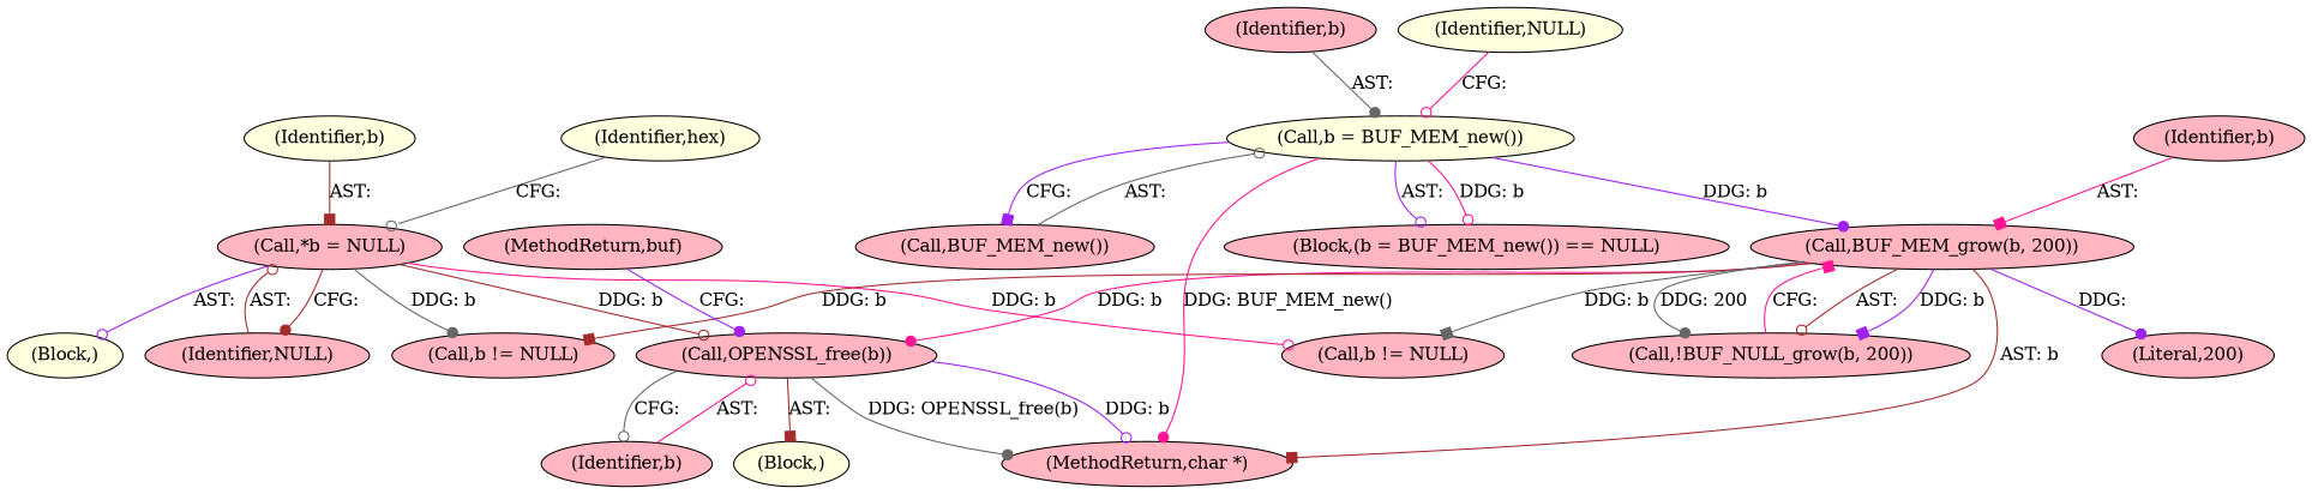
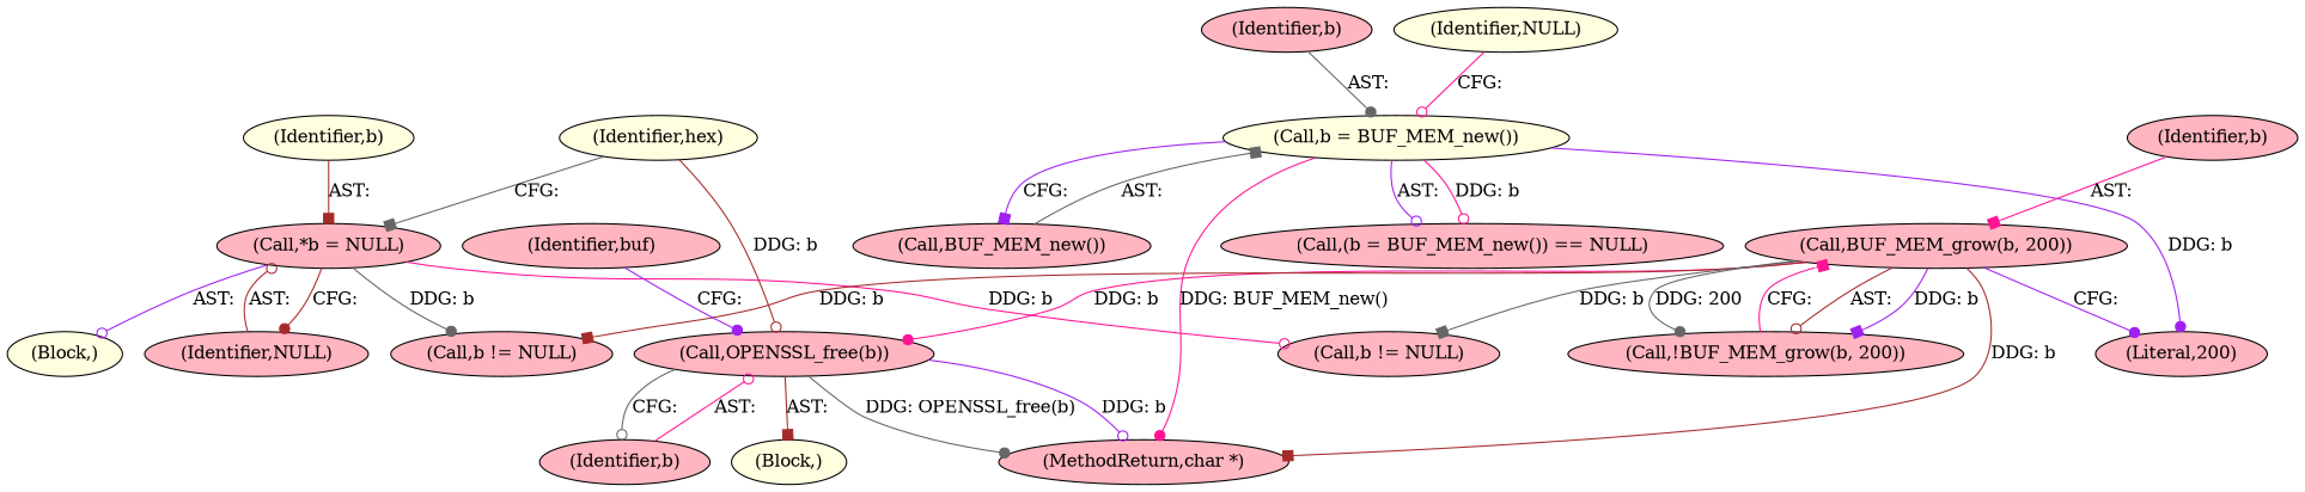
  digraph {
    node [fillcolor=lightpink style=filled]
    edge [arrowhead=odot color=brown]
    n1 [label="(Call,OPENSSL_free(b))"]
    n2 [fillcolor=lightyellow label="(Block,)"]
    n3 [label="(Identifier,b)"]
    n4 [label="(MethodReturn,char *)"]
    n5 [label="(Call,*b = NULL)"]
    n6 [label="(Call,b != NULL)"]
    n7 [fillcolor=lightyellow label="(Block,)"]
    n8 [label="(Call,b != NULL)"]
    n9 [label="(Identifier,NULL)"]
    n10 [label="(Call,BUF_MEM_grow(b, 200))"]
-   n11 [label="(Call,!BUF_NULL_grow(b, 200))"]
+   n11 [label="(Call,!BUF_MEM_grow(b, 200))"]
    n12 [label="(Literal,200)"]
    n13 [fillcolor=lightyellow label="(Call,b = BUF_MEM_new())"]
-   n14 [label="(Block,(b = BUF_MEM_new()) == NULL)"]
+   n14 [label="(Call,(b = BUF_MEM_new()) == NULL)"]
    n15 [label="(Call,BUF_MEM_new())"]
    n16 [label="(Identifier,b)"]
    n17 [label="(Identifier,b)"]
    n18 [fillcolor=lightyellow label="(Identifier,hex)"]
-   n19 [label="(MethodReturn,buf)"]
+   n19 [label="(Identifier,buf)"]
    n20 [fillcolor=lightyellow label="(Identifier,NULL)"]
    n21 [fillcolor=lightyellow label="(Identifier,b)"]
    n1 -> n2 [arrowhead=box label="AST: "]
    n1 -> n3 [color=gray40 label="CFG: "]
    n1 -> n4 [arrowhead=dot color=gray40 label="DDG: OPENSSL_free(b)"]
    n1 -> n4 [color=purple label="DDG: b"]
    n3 -> n1 [color=deeppink label="AST: "]
-   n5 -> n1 [label="DDG: b"]
+   n18 -> n1 [label="DDG: b"]
    n5 -> n6 [arrowhead=dot color=gray40 label="DDG: b"]
    n5 -> n7 [color=purple label="AST: "]
    n5 -> n8 [color=deeppink label="DDG: b"]
    n5 -> n9 [arrowhead=dot label="CFG: "]
    n9 -> n5 [label="AST: "]
    n10 -> n1 [arrowhead=dot color=deeppink label="DDG: b"]
-   n10 -> n4 [arrowhead=box label="AST: b"]
+   n10 -> n4 [arrowhead=box label="DDG: b"]
    n10 -> n6 [arrowhead=box label="DDG: b"]
    n10 -> n8 [arrowhead=box color=gray40 label="DDG: b"]
    n10 -> n11 [label="AST: "]
    n10 -> n11 [arrowhead=box color=purple label="DDG: b"]
    n10 -> n11 [arrowhead=dot color=gray40 label="DDG: 200"]
-   n10 -> n12 [arrowhead=dot color=purple label="DDG: "]
+   n10 -> n12 [arrowhead=dot color=purple label="CFG: "]
    n11 -> n10 [arrowhead=box color=deeppink label="CFG: "]
    n13 -> n4 [arrowhead=dot color=deeppink label="DDG: BUF_MEM_new()"]
-   n13 -> n10 [arrowhead=dot color=purple label="DDG: b"]
+   n13 -> n12 [arrowhead=dot color=purple label="DDG: b"]
    n13 -> n14 [color=purple label="AST: "]
    n13 -> n14 [color=deeppink label="DDG: b"]
    n13 -> n15 [arrowhead=box color=purple label="CFG: "]
-   n15 -> n13 [color=gray40 label="AST: "]
+   n15 -> n13 [arrowhead=box color=gray40 label="AST: "]
    n16 -> n10 [arrowhead=box color=deeppink label="AST: "]
    n17 -> n13 [arrowhead=dot color=gray40 label="AST: "]
-   n18 -> n5 [color=gray40 label="CFG: "]
+   n18 -> n5 [arrowhead=box color=gray40 label="CFG: "]
    n19 -> n1 [arrowhead=dot color=purple label="CFG: "]
    n20 -> n13 [color=deeppink label="CFG: "]
    n21 -> n5 [arrowhead=box label="AST: "]
  }
